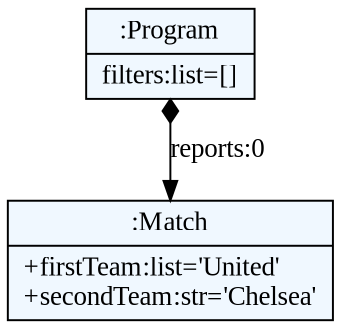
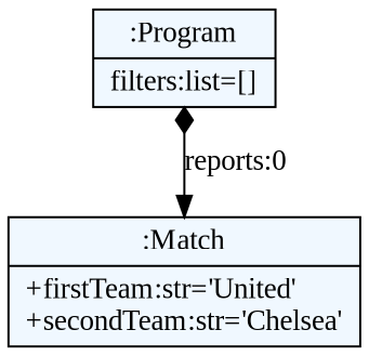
  digraph {
    fontname="Liberation Serif"
    fontsize=8
    nodesep=0.3
    node [fillcolor=aliceblue shape=record style=filled fontname="Liberation Serif"]
    n1 [label="{:Program|filters:list=[]\l}"]
-   n2 [label="{:Match|+firstTeam:list='United'\l+secondTeam:str='Chelsea'\l}"]
+   n2 [label="{:Match|+firstTeam:str='United'\l+secondTeam:str='Chelsea'\l}"]
    n1 -> n2 [arrowtail=diamond dir=both label="reports:0" fontname="Liberation Serif"]
  }
